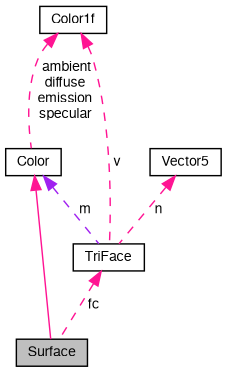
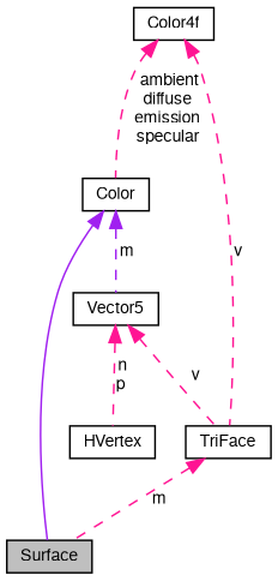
  digraph {
    node [color=black fontname=FreeSans fontsize=10 shape=record]
    edge [color=deeppink dir=back fontname=FreeSans fontsize=10 labelfontname=FreeSans labelfontsize=10 style=dashed]
    n1 [fillcolor=grey75 fontcolor=black height=0.2 label=Surface style=filled width=0.4]
    n2 [height=0.2 label=Color width=0.4]
    n3 [height=0.2 label=TriFace width=0.4]
-   n4 [height=0.2 label=Color1f width=0.4]
+   n4 [height=0.2 label=Color4f width=0.4]
    n5 [height=0.2 label=Vector5 width=0.4]
-   n2 -> n1 [style=solid]
-   n2 -> n3 [color=purple label=" m"]
-   n3 -> n1 [label=" fc"]
+   n6 [height=0.2 label=HVertex width=0.4]
+   n2 -> n1 [color=purple style=solid]
+   n2 -> n5 [color=purple label=" m"]
+   n3 -> n1 [label=" m"]
    n4 -> n2 [label=" ambient\ndiffuse\nemission\nspecular"]
    n4 -> n3 [label=" v"]
-   n5 -> n3 [label=" n"]
+   n5 -> n3 [label=" v"]
+   n5 -> n6 [label=" n\np"]
  }
